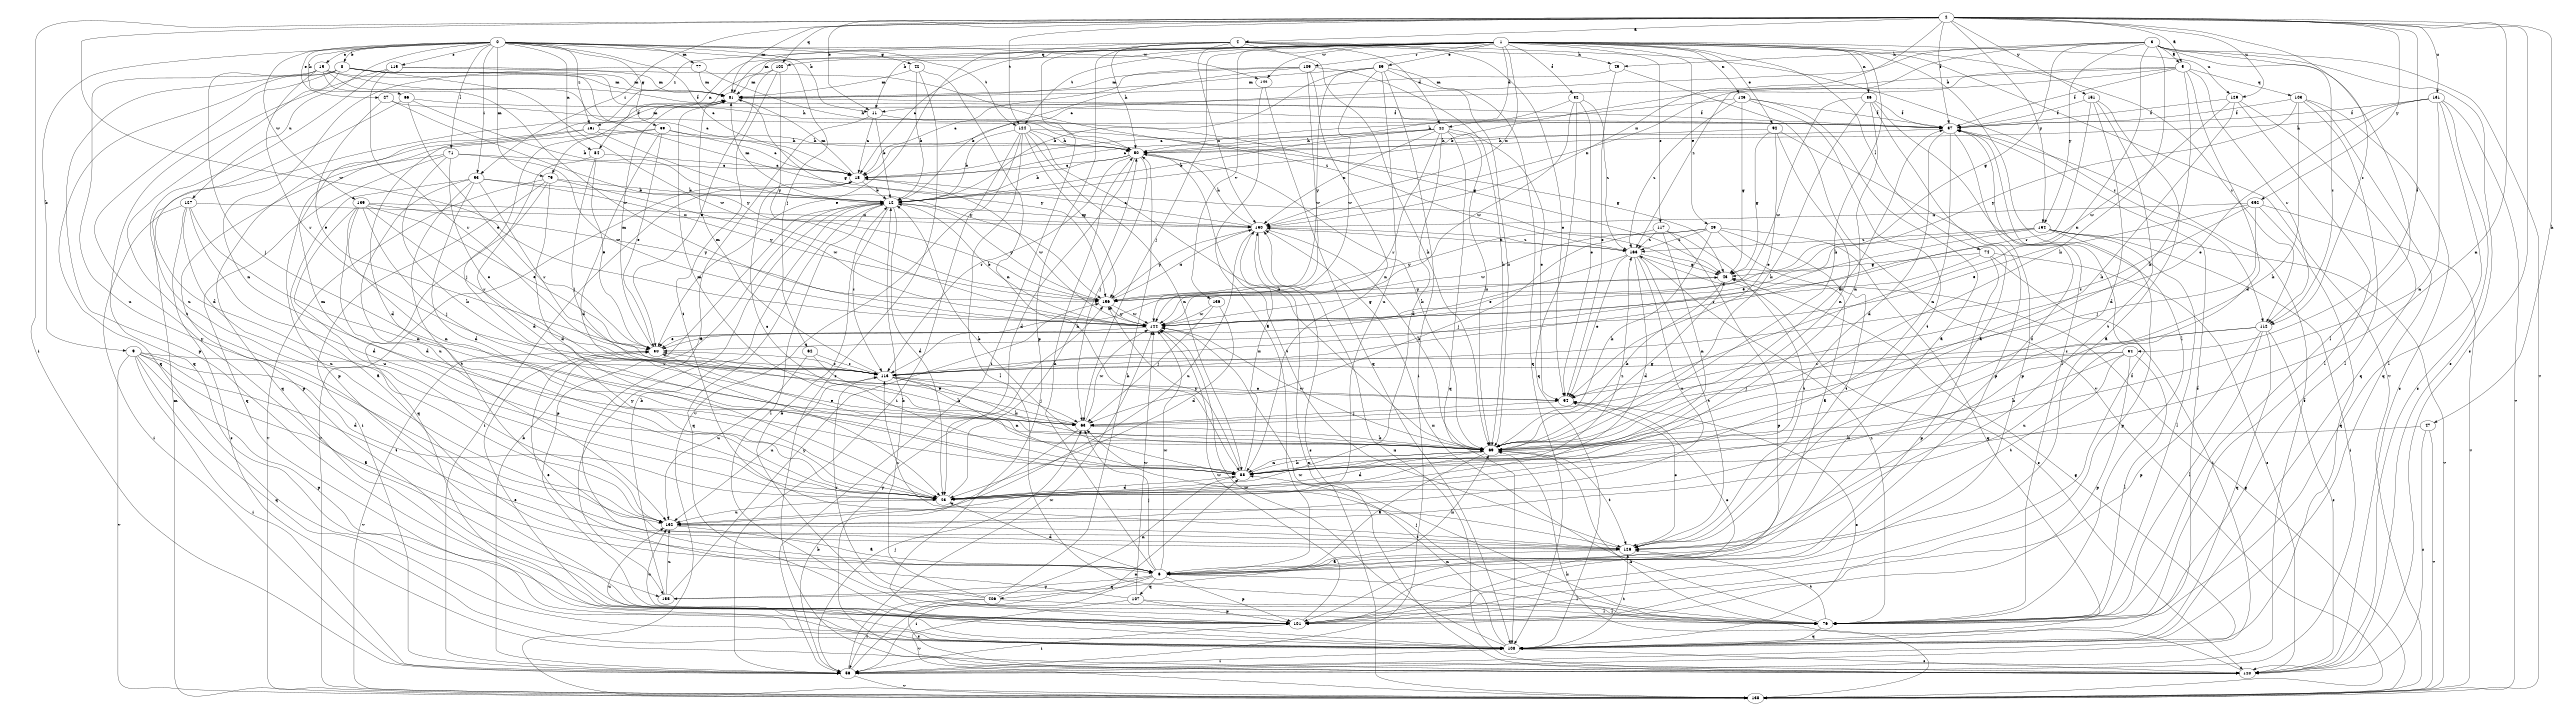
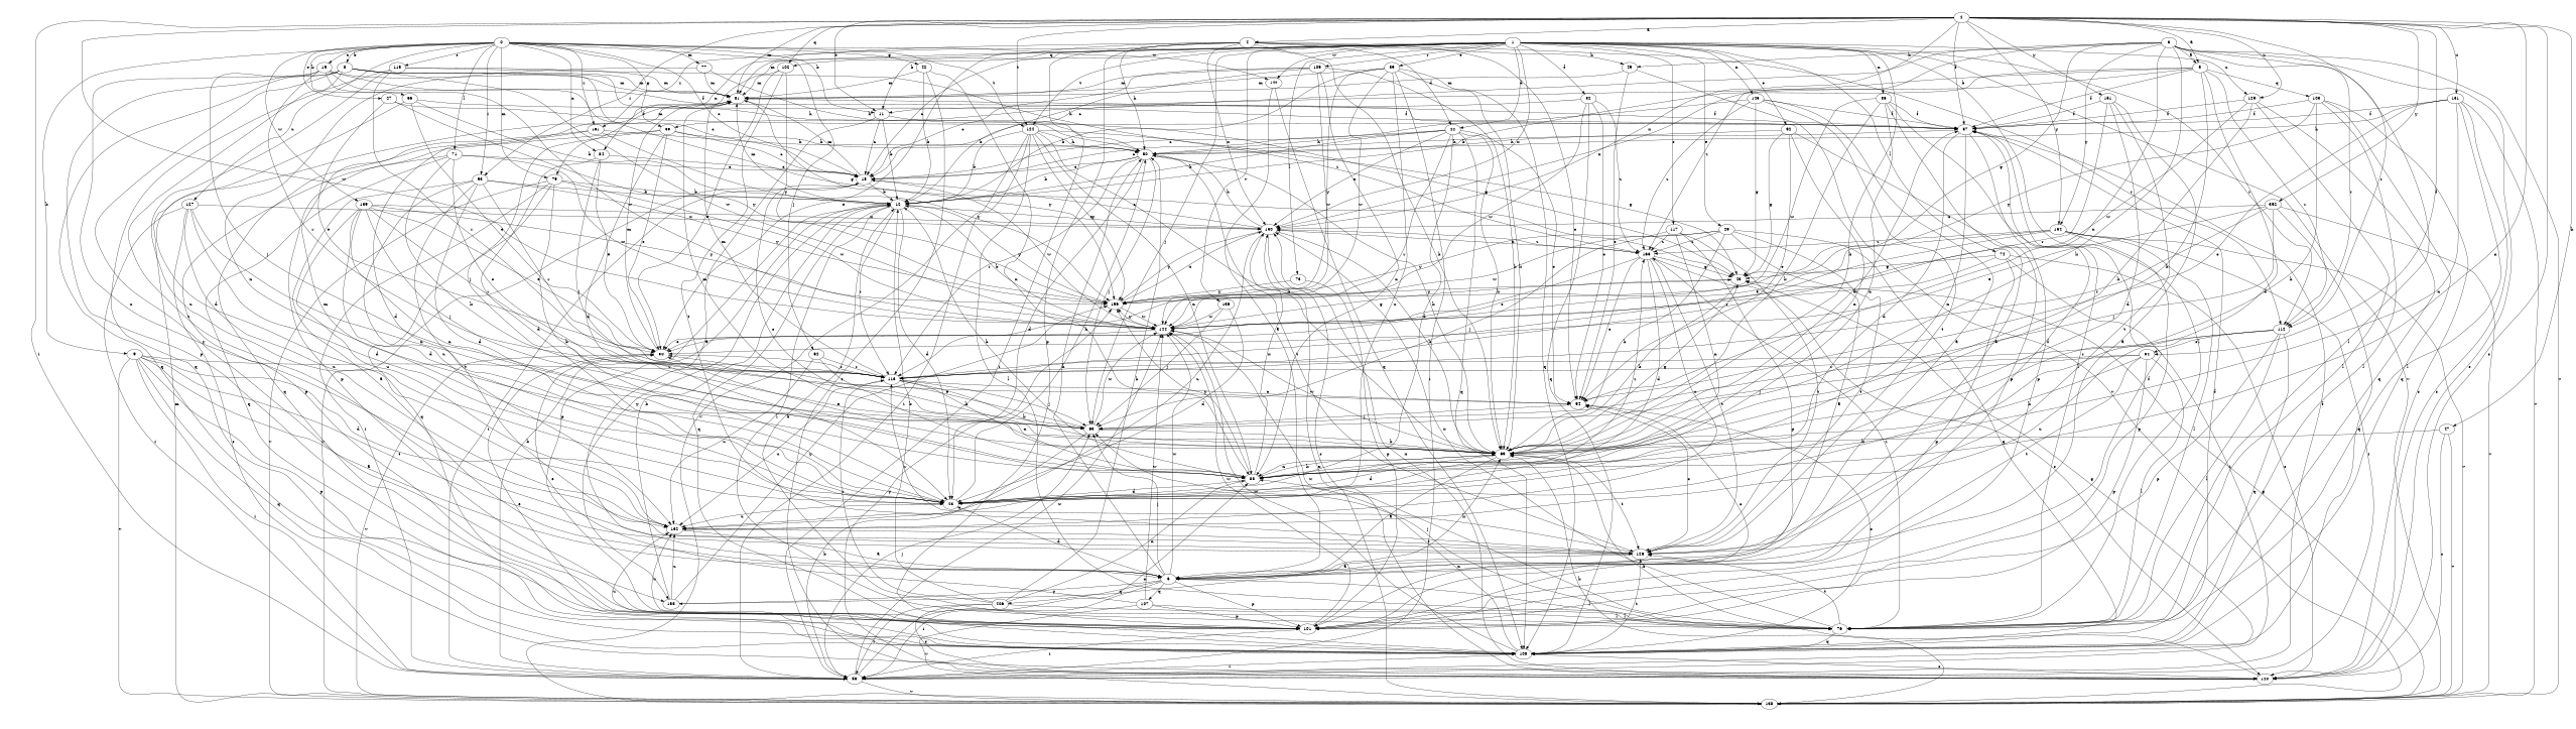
  strict digraph {
    0
    8
    9
    11
    15
    18
    27
    39
    42
    53
    62
    66
    71
    77
    79
    84
    115
    124
    127
    139
    142
    161
    81
    144
    43
    50
    101
    155
    108
    126
    138
    56
    23
    6
    113
    12
    63
    37
    132
    30
    156
    88
    120
    69
    94
    163
    76
    150
    1
    22
    29
    32
+   73
    74
    86
    89
    92
    102
    109
    112
    117
    129
    136
    145
    2
    4
    5
    34
    47
    131
    151
    n72 [label=352]
    154
    49
    103
    3
    n77 [label=406]
    107
    0 -> 8 [label=b]
    0 -> 9 [label=b]
    0 -> 11 [label=b]
    0 -> 15 [label=c]
    0 -> 18 [label=c]
    0 -> 27 [label=e]
    0 -> 39 [label=g]
    0 -> 42 [label=g]
    0 -> 53 [label=i]
    0 -> 62 [label=j]
    0 -> 66 [label=k]
    0 -> 71 [label=l]
    0 -> 77 [label=m]
    0 -> 79 [label=m]
    0 -> 84 [label=n]
    0 -> 115 [label=s]
    0 -> 124 [label=t]
    0 -> 127 [label=u]
    0 -> 139 [label=w]
    0 -> 142 [label=w]
    0 -> 161 [label=z]
    8 -> 81 [label=m]
    8 -> 144 [label=w]
    8 -> 43 [label=g]
    8 -> 50 [label=h]
    8 -> 101 [label=p]
    8 -> 155 [label=y]
    8 -> 108 [label=q]
    8 -> 126 [label=t]
    9 -> 101 [label=p]
    9 -> 108 [label=q]
    9 -> 126 [label=t]
    9 -> 138 [label=v]
    9 -> 56 [label=i]
    9 -> 23 [label=d]
    9 -> 6 [label=a]
    9 -> 113 [label=r]
    11 -> 18 [label=c]
    11 -> 43 [label=g]
    11 -> 6 [label=a]
    11 -> 12 [label=b]
    15 -> 18 [label=c]
    15 -> 81 [label=m]
    15 -> 144 [label=w]
    15 -> 113 [label=r]
    15 -> 63 [label=j]
    15 -> 37 [label=f]
    15 -> 132 [label=u]
    18 -> 81 [label=m]
    18 -> 144 [label=w]
    18 -> 138 [label=v]
    18 -> 56 [label=i]
    18 -> 12 [label=b]
    27 -> 37 [label=f]
    27 -> 30 [label=e]
    27 -> 156 [label=y]
    39 -> 18 [label=c]
    39 -> 50 [label=h]
    39 -> 101 [label=p]
    39 -> 23 [label=d]
    39 -> 63 [label=j]
    39 -> 30 [label=e]
    42 -> 81 [label=m]
    42 -> 12 [label=b]
    42 -> 88 [label=n]
    42 -> 120 [label=s]
    53 -> 126 [label=t]
    53 -> 23 [label=d]
    53 -> 6 [label=a]
    53 -> 113 [label=r]
    53 -> 12 [label=b]
    53 -> 132 [label=u]
    53 -> 156 [label=y]
    62 -> 113 [label=r]
    62 -> 132 [label=u]
    62 -> 69 [label=k]
    66 -> 23 [label=d]
    66 -> 12 [label=b]
    66 -> 37 [label=f]
    66 -> 30 [label=e]
    71 -> 18 [label=c]
    71 -> 144 [label=w]
    71 -> 101 [label=p]
    71 -> 108 [label=q]
    71 -> 69 [label=k]
    71 -> 94 [label=o]
    77 -> 81 [label=m]
    77 -> 50 [label=h]
    77 -> 88 [label=n]
    79 -> 144 [label=w]
    79 -> 108 [label=q]
    79 -> 138 [label=v]
    79 -> 56 [label=i]
-   79 -> 23 [label=d]
+   79 -> 23 [label=b]
    79 -> 12 [label=b]
    84 -> 18 [label=c]
    84 -> 23 [label=d]
    84 -> 63 [label=j]
    84 -> 30 [label=e]
    115 -> 81 [label=m]
    115 -> 108 [label=q]
    115 -> 113 [label=r]
    115 -> 132 [label=u]
    115 -> 163 [label=z]
    124 -> 43 [label=g]
    124 -> 50 [label=h]
    124 -> 138 [label=v]
    124 -> 56 [label=i]
    124 -> 12 [label=b]
    124 -> 156 [label=y]
    124 -> 88 [label=n]
    124 -> 69 [label=k]
    124 -> 76 [label=l]
    127 -> 56 [label=i]
    127 -> 23 [label=d]
    127 -> 132 [label=u]
    127 -> 88 [label=n]
    127 -> 120 [label=s]
    127 -> 150 [label=x]
    139 -> 23 [label=d]
    139 -> 113 [label=r]
    139 -> 63 [label=j]
    139 -> 132 [label=u]
    139 -> 30 [label=e]
    139 -> 156 [label=y]
    139 -> 88 [label=n]
    139 -> 150 [label=x]
    142 -> 108 [label=q]
    142 -> 6 [label=a]
    161 -> 50 [label=h]
    161 -> 108 [label=q]
    161 -> 23 [label=d]
    161 -> 156 [label=y]
    81 -> 37 [label=f]
    81 -> 156 [label=y]
    144 -> 43 [label=g]
    144 -> 12 [label=b]
    144 -> 30 [label=e]
    144 -> 156 [label=y]
    43 -> 156 [label=y]
    43 -> 69 [label=k]
    50 -> 18 [label=c]
    50 -> 126 [label=t]
    50 -> 23 [label=d]
    50 -> 113 [label=r]
    50 -> 12 [label=b]
    50 -> 63 [label=j]
    50 -> 69 [label=k]
    101 -> 144 [label=w]
    101 -> 56 [label=i]
    101 -> 37 [label=f]
    101 -> 132 [label=u]
    155 -> 12 [label=b]
    155 -> 132 [label=u]
    155 -> 156 [label=y]
    155 -> 94 [label=o]
    108 -> 144 [label=w]
    108 -> 126 [label=t]
    108 -> 56 [label=i]
    108 -> 37 [label=f]
    108 -> 132 [label=u]
    108 -> 30 [label=e]
    108 -> 88 [label=n]
    108 -> 120 [label=s]
    108 -> 94 [label=o]
    126 -> 6 [label=a]
    126 -> 113 [label=r]
    126 -> 37 [label=f]
    126 -> 94 [label=o]
    138 -> 81 [label=m]
    138 -> 43 [label=g]
    138 -> 69 [label=k]
    138 -> 150 [label=x]
    56 -> 144 [label=w]
    56 -> 43 [label=g]
    56 -> 138 [label=v]
    56 -> 12 [label=b]
    56 -> 63 [label=j]
    56 -> 37 [label=f]
    56 -> 88 [label=n]
    23 -> 81 [label=m]
    23 -> 50 [label=h]
    23 -> 132 [label=u]
    23 -> 163 [label=z]
    6 -> 144 [label=w]
    6 -> 50 [label=h]
    6 -> 101 [label=p]
    6 -> 155 [label=y]
    6 -> 56 [label=i]
    6 -> 23 [label=d]
    6 -> 63 [label=j]
    6 -> 69 [label=k]
    6 -> 76 [label=l]
    6 -> n77 [label=q]
    6 -> 107 [label=q]
    113 -> 81 [label=m]
    113 -> 63 [label=j]
    113 -> 132 [label=u]
    113 -> 88 [label=n]
    113 -> 69 [label=k]
    113 -> 94 [label=o]
    12 -> 81 [label=m]
    12 -> 101 [label=p]
    12 -> 155 [label=y]
    12 -> 108 [label=q]
    12 -> 23 [label=d]
    12 -> 113 [label=r]
    12 -> 156 [label=y]
    12 -> 76 [label=l]
    12 -> 150 [label=x]
    63 -> 144 [label=w]
    63 -> 56 [label=b]
    63 -> 30 [label=e]
    63 -> 69 [label=k]
    37 -> 50 [label=h]
    37 -> 101 [label=p]
    37 -> 23 [label=d]
    37 -> 88 [label=n]
    132 -> 126 [label=t]
    132 -> 6 [label=a]
    30 -> 81 [label=m]
    30 -> 138 [label=v]
    30 -> 113 [label=r]
    156 -> 144 [label=w]
    156 -> 150 [label=x]
    88 -> 18 [label=c]
    88 -> 23 [label=d]
    88 -> 12 [label=b]
    88 -> 156 [label=y]
    88 -> 69 [label=k]
    88 -> 150 [label=x]
    120 -> 156 [label=y]
    120 -> 69 [label=k]
    120 -> 150 [label=x]
    69 -> 81 [label=m]
    69 -> 144 [label=w]
    69 -> 43 [label=g]
    69 -> 126 [label=t]
    69 -> 23 [label=d]
    69 -> 6 [label=a]
    69 -> 37 [label=f]
    69 -> 30 [label=e]
    69 -> 88 [label=n]
    94 -> 63 [label=j]
    163 -> 43 [label=g]
    163 -> 126 [label=t]
    163 -> 23 [label=d]
    163 -> 132 [label=u]
    163 -> 30 [label=e]
    163 -> 120 [label=s]
    163 -> 94 [label=o]
    163 -> 150 [label=x]
    76 -> 144 [label=w]
    76 -> 108 [label=q]
    76 -> 126 [label=t]
    76 -> 12 [label=b]
    76 -> 63 [label=j]
    76 -> 163 [label=z]
    76 -> 150 [label=x]
    150 -> 18 [label=c]
    150 -> 50 [label=h]
    150 -> 132 [label=u]
    150 -> 156 [label=y]
    150 -> 120 [label=s]
    150 -> 69 [label=k]
    150 -> 163 [label=z]
    1 -> 11 [label=b]
    1 -> 18 [label=c]
    1 -> 79 [label=m]
    1 -> 84 [label=n]
    1 -> 124 [label=t]
    1 -> 142 [label=w]
    1 -> 161 [label=z]
    1 -> 138 [label=v]
    1 -> 63 [label=j]
    1 -> 69 [label=k]
    1 -> 76 [label=l]
    1 -> 150 [label=x]
    1 -> 22 [label=d]
    1 -> 29 [label=e]
    1 -> 32 [label=f]
+   1 -> 73 [label=l]
    1 -> 74 [label=l]
    1 -> 86 [label=n]
    1 -> 89 [label=o]
    1 -> 92 [label=o]
    1 -> 102 [label=q]
    1 -> 109 [label=r]
    1 -> 112 [label=r]
    1 -> 117 [label=s]
    1 -> 129 [label=u]
    1 -> 136 [label=v]
    1 -> 145 [label=x]
    22 -> 18 [label=c]
    22 -> 50 [label=h]
    22 -> 108 [label=q]
    22 -> 23 [label=d]
    22 -> 113 [label=r]
    22 -> 12 [label=b]
    22 -> 69 [label=k]
    22 -> 94 [label=o]
    22 -> 150 [label=x]
    29 -> 144 [label=w]
    29 -> 108 [label=q]
    29 -> 126 [label=t]
    29 -> 6 [label=a]
    29 -> 156 [label=y]
    29 -> 69 [label=k]
    29 -> 163 [label=z]
    32 -> 144 [label=w]
-   32 -> 50 [label=h]
+   32 -> 39 [label=h]
    32 -> 108 [label=q]
    32 -> 94 [label=o]
    32 -> 163 [label=z]
+   73 -> 101 [label=p]
+   73 -> 156 [label=y]
    74 -> 144 [label=w]
    74 -> 43 [label=g]
    74 -> 101 [label=p]
    74 -> 56 [label=i]
    74 -> 120 [label=s]
    86 -> 144 [label=w]
    86 -> 6 [label=a]
    86 -> 37 [label=f]
    86 -> 88 [label=n]
    86 -> 69 [label=k]
    86 -> 76 [label=l]
    89 -> 81 [label=m]
    89 -> 144 [label=w]
    89 -> 108 [label=q]
    89 -> 56 [label=i]
    89 -> 12 [label=b]
    89 -> 132 [label=u]
    89 -> 156 [label=y]
    89 -> 69 [label=k]
    92 -> 43 [label=g]
    92 -> 50 [label=h]
    92 -> 101 [label=p]
    92 -> 88 [label=n]
    92 -> 94 [label=o]
    102 -> 81 [label=m]
    102 -> 126 [label=t]
    102 -> 30 [label=e]
    102 -> 156 [label=y]
    109 -> 18 [label=c]
    109 -> 81 [label=m]
    109 -> 144 [label=w]
    109 -> 12 [label=b]
    109 -> 88 [label=n]
    109 -> 69 [label=k]
    112 -> 101 [label=p]
    112 -> 108 [label=q]
    112 -> 113 [label=r]
    112 -> 132 [label=u]
-   112 -> 120 [label=s]
+   112 -> 34 [label=s]
    112 -> 76 [label=l]
    117 -> 101 [label=p]
    117 -> 126 [label=t]
    117 -> 63 [label=j]
    117 -> 88 [label=n]
    117 -> 163 [label=z]
    129 -> 144 [label=w]
    129 -> 108 [label=q]
    129 -> 37 [label=f]
    129 -> 69 [label=k]
    129 -> 76 [label=l]
    136 -> 144 [label=w]
    136 -> 23 [label=d]
    136 -> 63 [label=j]
    145 -> 18 [label=c]
    145 -> 43 [label=g]
    145 -> 126 [label=t]
    145 -> 6 [label=a]
    145 -> 37 [label=f]
    145 -> 163 [label=z]
    2 -> 11 [label=b]
    2 -> 53 [label=i]
    2 -> 124 [label=t]
    2 -> 81 [label=m]
    2 -> 144 [label=w]
    2 -> 56 [label=i]
    2 -> 37 [label=f]
    2 -> 88 [label=n]
    2 -> 120 [label=s]
    2 -> 150 [label=x]
    2 -> 102 [label=q]
    2 -> 112 [label=r]
    2 -> 129 [label=u]
    2 -> 4 [label=a]
    2 -> 5 [label=a]
    2 -> 34 [label=f]
    2 -> 47 [label=h]
    2 -> 131 [label=u]
    2 -> 151 [label=y]
    2 -> n72 [label=y]
    2 -> 154 [label=y]
    4 -> 81 [label=m]
    4 -> 50 [label=h]
    4 -> 101 [label=p]
    4 -> 56 [label=i]
    4 -> 30 [label=e]
    4 -> 69 [label=k]
    4 -> 94 [label=o]
    4 -> 150 [label=x]
    4 -> 22 [label=d]
    4 -> 112 [label=r]
    4 -> 49 [label=h]
    5 -> 11 [label=b]
    5 -> 23 [label=d]
    5 -> 12 [label=b]
    5 -> 37 [label=f]
    5 -> 69 [label=k]
    5 -> 150 [label=x]
    5 -> 112 [label=r]
    5 -> 103 [label=q]
    34 -> 101 [label=p]
    34 -> 126 [label=t]
    34 -> 113 [label=r]
    34 -> 63 [label=j]
    34 -> 69 [label=k]
    34 -> 76 [label=l]
    47 -> 138 [label=v]
    47 -> 120 [label=s]
    47 -> 69 [label=k]
    131 -> 50 [label=h]
    131 -> 138 [label=v]
    131 -> 37 [label=f]
    131 -> 88 [label=n]
    131 -> 120 [label=s]
    131 -> 94 [label=o]
    131 -> 76 [label=l]
    151 -> 126 [label=t]
    151 -> 23 [label=d]
    151 -> 6 [label=a]
    151 -> 113 [label=r]
    151 -> 37 [label=f]
    n72 -> 108 [label=q]
    n72 -> 138 [label=v]
    n72 -> 113 [label=r]
    n72 -> 63 [label=j]
    n72 -> 30 [label=e]
    n72 -> 150 [label=x]
    154 -> 101 [label=p]
    154 -> 138 [label=v]
    154 -> 56 [label=i]
    154 -> 113 [label=r]
    154 -> 30 [label=e]
    154 -> 163 [label=z]
    154 -> 76 [label=l]
    49 -> 81 [label=m]
    49 -> 138 [label=v]
    49 -> 94 [label=o]
    103 -> 108 [label=q]
    103 -> 37 [label=f]
    103 -> 156 [label=y]
    103 -> 120 [label=s]
    103 -> 69 [label=k]
    103 -> 76 [label=l]
    3 -> 18 [label=c]
    3 -> 43 [label=g]
    3 -> 138 [label=v]
    3 -> 120 [label=s]
    3 -> 69 [label=k]
    3 -> 94 [label=x]
    3 -> 163 [label=z]
    3 -> 76 [label=l]
    3 -> 112 [label=r]
    3 -> 5 [label=a]
    3 -> 154 [label=y]
    3 -> 49 [label=h]
    n77 -> 50 [label=h]
    n77 -> 56 [label=i]
    n77 -> 113 [label=r]
    n77 -> 12 [label=b]
    n77 -> 88 [label=n]
    n77 -> 120 [label=s]
    n77 -> 76 [label=l]
    107 -> 144 [label=w]
    107 -> 101 [label=p]
    107 -> 138 [label=v]
    107 -> 30 [label=e]
    107 -> 76 [label=l]
  }
